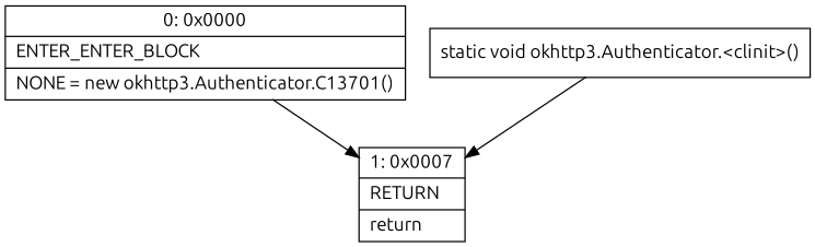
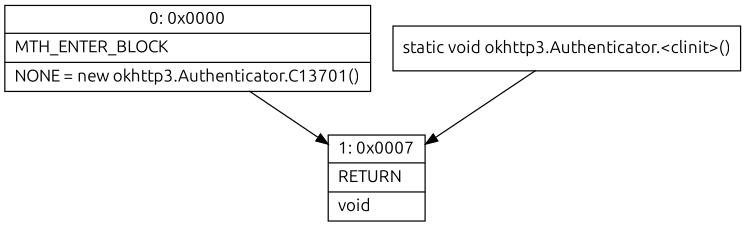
  digraph {
    fontname=Ubuntu
    node [fontname=Ubuntu shape=record]
    edge [fontname=Ubuntu]
-   n1 [label="{0\:\ 0x0000|ENTER_ENTER_BLOCK\l|NONE = new okhttp3.Authenticator.C13701()\l}"]
-   n2 [label="{1\:\ 0x0007|RETURN\l|return\l}"]
+   n1 [label="{0\:\ 0x0000|MTH_ENTER_BLOCK\l|NONE = new okhttp3.Authenticator.C13701()\l}"]
+   n2 [label="{1\:\ 0x0007|RETURN\l|void\l}"]
    n3 [label="{static void okhttp3.Authenticator.\<clinit\>() }"]
    n1 -> n2
    n3 -> n2
  }
